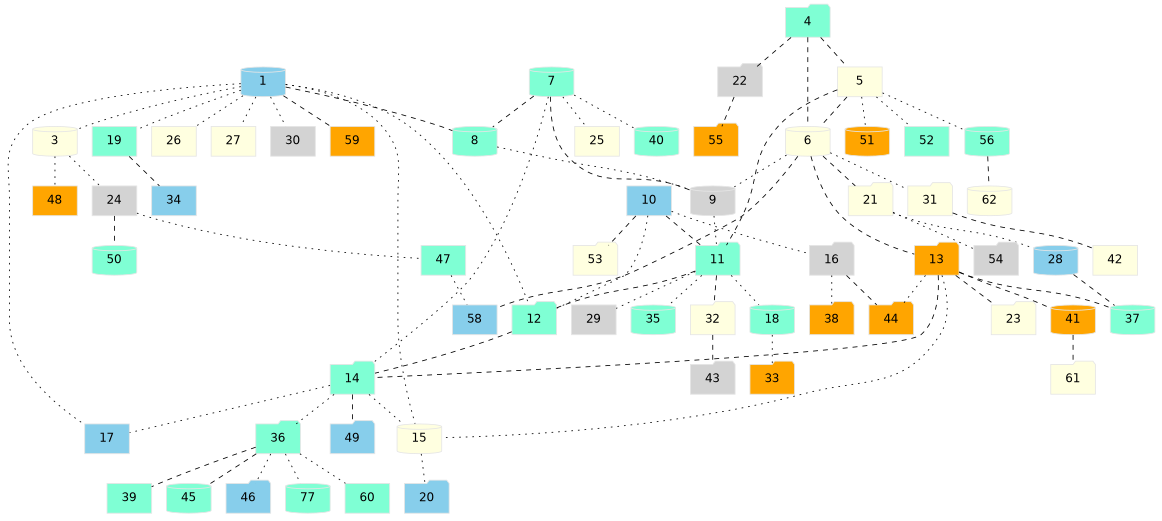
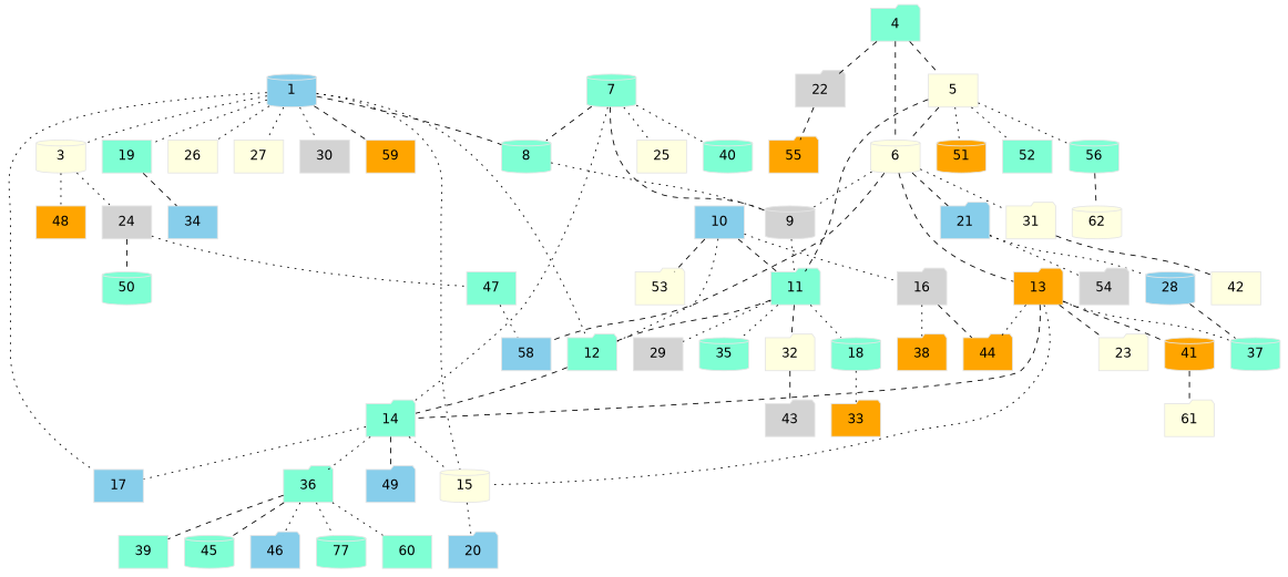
  graph {
    fontname="DejaVu Sans"
    node [color=gray90 fillcolor=aquamarine fontname="DejaVu Sans" shape=folder style=filled]
    edge [fontname="DejaVu Sans" style=dotted]
    1 [fillcolor=skyblue shape=cylinder]
    3 [fillcolor=lightyellow shape=cylinder]
    8 [shape=cylinder]
    12
    15 [fillcolor=lightyellow shape=cylinder]
    17 [fillcolor=skyblue shape=box]
    19 [shape=box]
    26 [fillcolor=lightyellow shape=box]
    27 [fillcolor=lightyellow shape=box]
    30 [fillcolor=lightgrey shape=box]
    59 [fillcolor=orange shape=box]
    24 [fillcolor=lightgrey shape=box]
    48 [fillcolor=orange shape=box]
    9 [fillcolor=lightgrey shape=cylinder]
    14
    20 [fillcolor=skyblue]
    34 [fillcolor=skyblue shape=box]
    6 [fillcolor=lightyellow shape=cylinder]
    13 [fillcolor=orange]
-   21 [fillcolor=lightyellow]
+   21 [fillcolor=skyblue]
    31 [fillcolor=lightyellow]
    58 [fillcolor=skyblue shape=box]
    47 [shape=box]
    50 [shape=cylinder]
    4
    5 [fillcolor=lightyellow shape=box]
    22 [fillcolor=lightgrey]
    11
    51 [fillcolor=orange shape=cylinder]
    52 [shape=box]
    56 [shape=cylinder]
    18 [shape=cylinder]
    29 [fillcolor=lightgrey shape=box]
    32 [fillcolor=lightyellow]
    35 [shape=cylinder]
    62 [fillcolor=lightyellow shape=cylinder]
    23 [fillcolor=lightyellow]
    37 [shape=cylinder]
    41 [fillcolor=orange shape=cylinder]
    44 [fillcolor=orange]
    28 [fillcolor=skyblue shape=cylinder]
    54 [fillcolor=lightgrey]
    42 [fillcolor=lightyellow shape=box]
    7 [shape=cylinder]
    25 [fillcolor=lightyellow shape=box]
    40 [shape=cylinder]
    36
    49 [fillcolor=skyblue]
    55 [fillcolor=orange]
    10 [fillcolor=skyblue shape=box]
    16 [fillcolor=lightgrey]
    53 [fillcolor=lightyellow]
    38 [fillcolor=orange]
    33 [fillcolor=orange]
    43 [fillcolor=lightgrey]
    61 [fillcolor=lightyellow]
    39 [shape=box]
    45 [shape=cylinder]
    46 [fillcolor=skyblue]
    n60 [label=77 shape=cylinder]
    60 [shape=box]
    1 -- 3
    1 -- 8 [style=dashed]
    1 -- 12
    1 -- 15
    1 -- 17
    1 -- 19
    1 -- 26
    1 -- 27
    1 -- 30
    1 -- 59 [style=dashed]
    3 -- 24
    3 -- 48
    8 -- 9
    12 -- 14 [style=dashed]
    15 -- 20
    19 -- 34 [style=dashed]
    24 -- 47
    24 -- 50 [style=dashed]
    9 -- 11
    14 -- 15
    14 -- 17
    14 -- 36
    14 -- 49 [style=dashed]
    6 -- 9
    6 -- 13 [style=dashed]
    6 -- 21 [style=dashed]
    6 -- 31
    6 -- 58 [style=dashed]
    13 -- 15
    13 -- 14 [style=dashed]
    13 -- 23 [style=dashed]
-   13 -- 37 [style=dashed]
+   13 -- 37
    13 -- 41 [style=dashed]
    13 -- 44
    21 -- 28
    21 -- 54
    31 -- 42 [style=dashed]
    47 -- 58
    4 -- 6 [style=dashed]
    4 -- 5 [style=dashed]
    4 -- 22 [style=dashed]
    5 -- 6 [style=dashed]
    5 -- 11 [style=dashed]
    5 -- 51
    5 -- 52
    5 -- 56
    22 -- 55 [style=dashed]
    11 -- 12 [style=dashed]
    11 -- 18
    11 -- 29
    11 -- 32 [style=dashed]
    11 -- 35
    56 -- 62 [style=dashed]
    18 -- 33
    32 -- 43 [style=dashed]
    41 -- 61 [style=dashed]
    28 -- 37 [style=dashed]
    7 -- 8 [style=dashed]
    7 -- 9 [style=dashed]
    7 -- 14
    7 -- 25
    7 -- 40
    36 -- 39 [style=dashed]
    36 -- 45 [style=dashed]
    36 -- 46
    36 -- n60
    36 -- 60
    10 -- 12
    10 -- 11 [style=dashed]
    10 -- 16
    10 -- 53 [style=dashed]
    16 -- 44 [style=dashed]
    16 -- 38
  }
